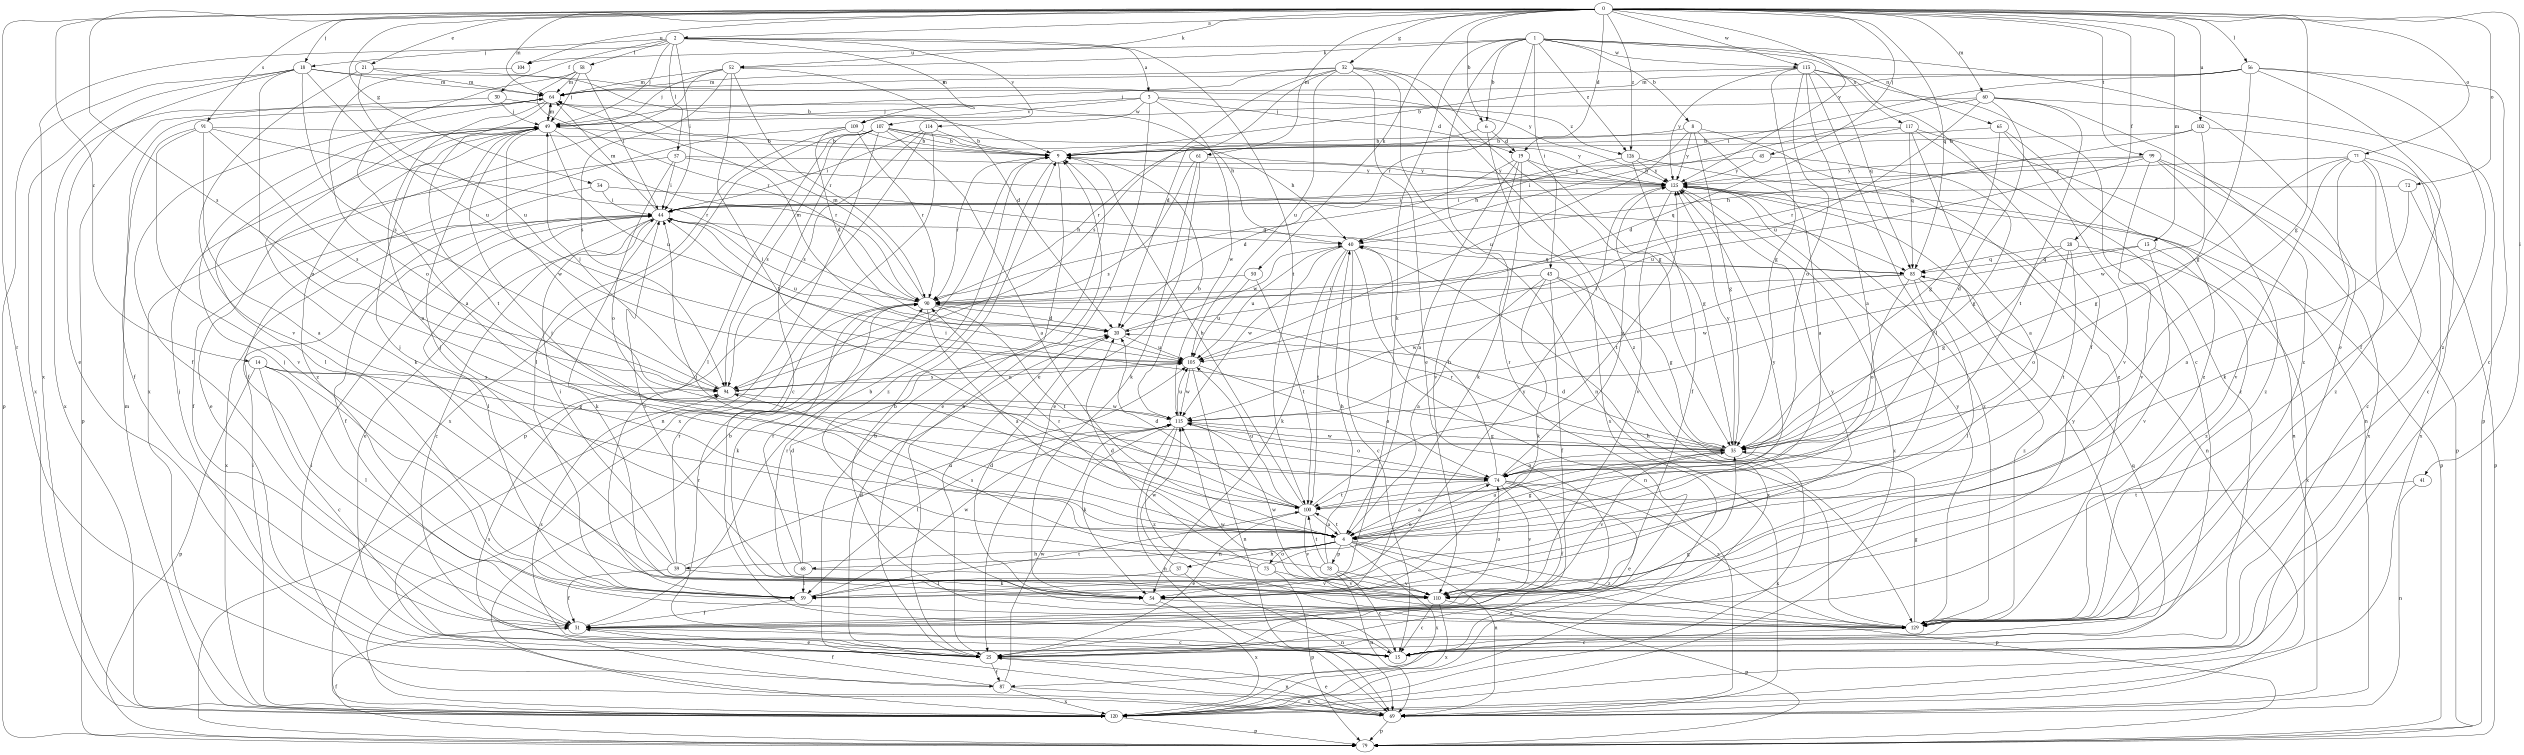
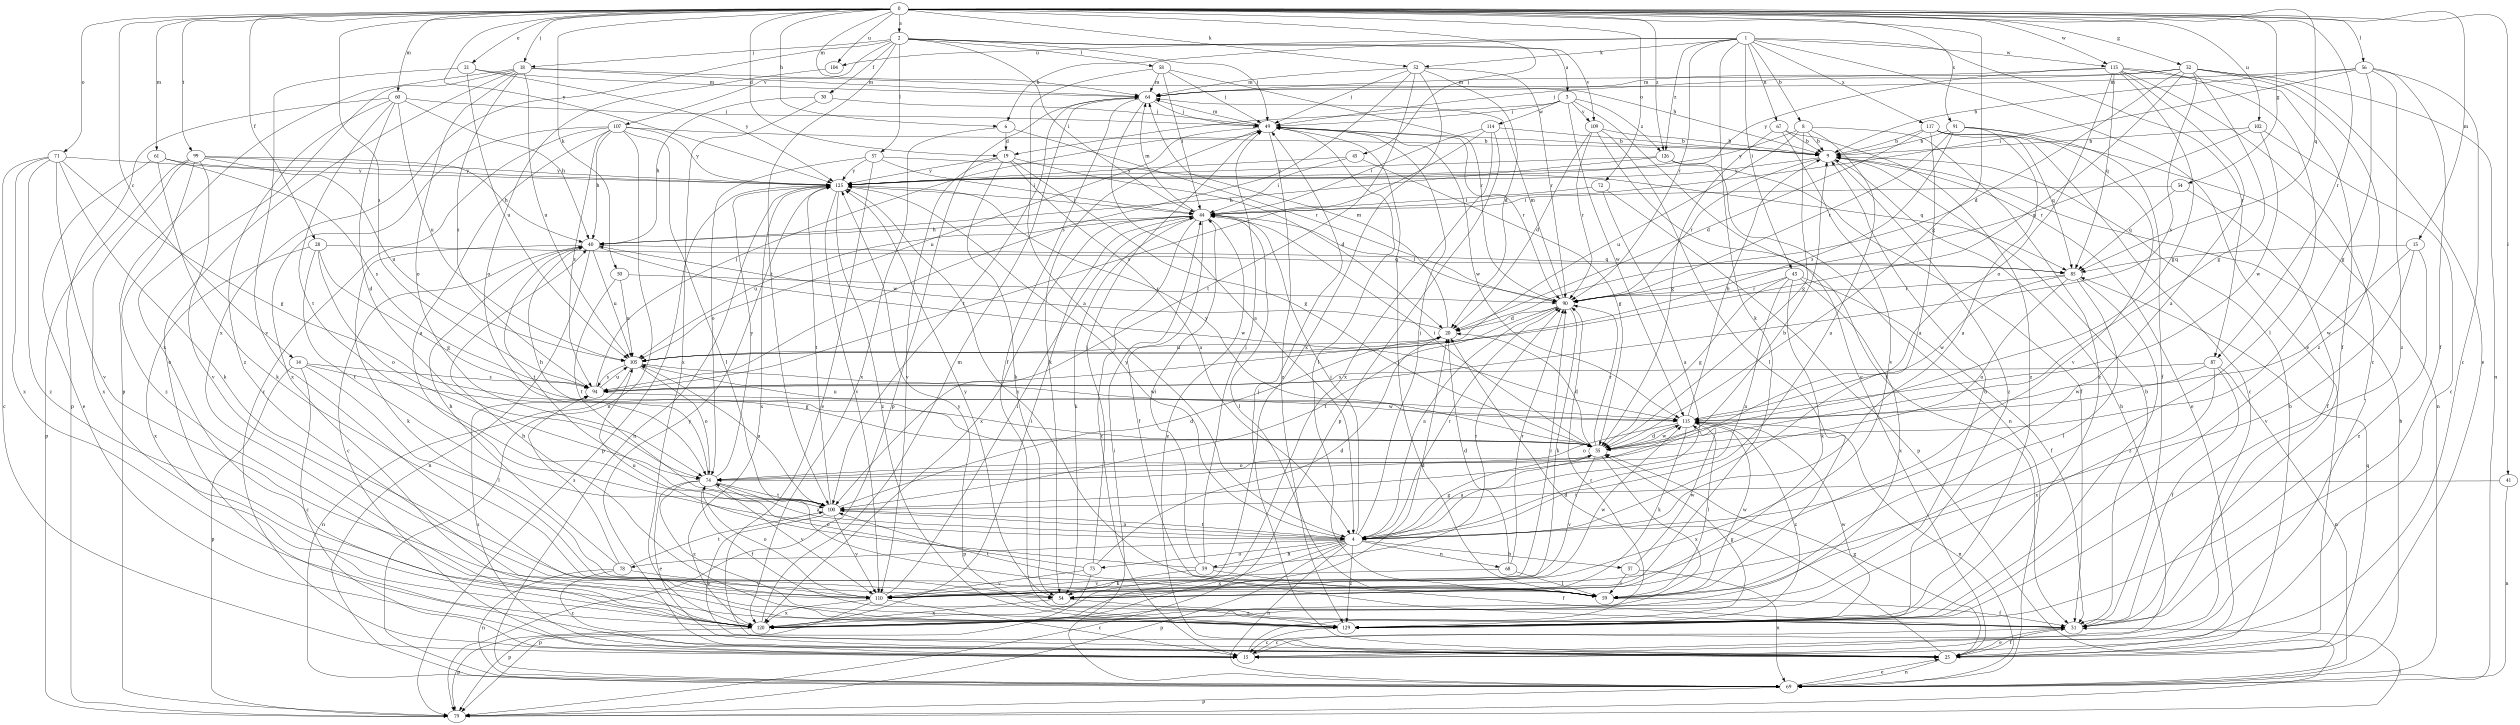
  strict digraph {
    fontname="PT Serif"
    node [fontname="PT Serif"]
    edge [fontname="PT Serif"]
    0
    2
    6
    14
    19
    21
    28
    32
    34
    35
    41
    45
    n13 [label=18]
    50
    52
    56
    60
    61
    n19 [label=13]
    64
    71
    72
    85
    87
    91
    94
    99
    102
    104
    113
    125
    126
    3
    30
    44
    49
    57
    58
    100
    107
    109
    120
    90
    79
    15
    59
    54
    4
    20
    110
    105
    74
    25
    69
    129
    31
    115
    9
    40
    1
    8
    43
-   67 [label=65]
+   67
    117
    114
    n66 [label=37]
    39
    68
    73
    78
    0 -> 2 [label=a]
    0 -> 6 [label=b]
    0 -> 14 [label=c]
    0 -> 19 [label=d]
    0 -> 21 [label=e]
    0 -> 28 [label=f]
    0 -> 32 [label=g]
    0 -> 34 [label=g]
    0 -> 35 [label=g]
    0 -> 41 [label=i]
    0 -> 45 [label=j]
    0 -> n13 [label=j]
    0 -> 50 [label=k]
    0 -> 52 [label=k]
    0 -> 56 [label=l]
    0 -> 60 [label=m]
    0 -> 61 [label=m]
    0 -> n19 [label=m]
    0 -> 64 [label=m]
    0 -> 71 [label=o]
    0 -> 72 [label=o]
    0 -> 85 [label=q]
    0 -> 87 [label=r]
    0 -> 91 [label=s]
    0 -> 94 [label=s]
    0 -> 99 [label=t]
    0 -> 102 [label=u]
    0 -> 104 [label=u]
    0 -> 113 [label=w]
    0 -> 125 [label=y]
    0 -> 126 [label=z]
    2 -> n13 [label=j]
    2 -> 3 [label=a]
    2 -> 30 [label=f]
    2 -> 44 [label=i]
    2 -> 49 [label=j]
    2 -> 57 [label=l]
    2 -> 58 [label=l]
    2 -> 100 [label=t]
    2 -> 107 [label=v]
    2 -> 109 [label=v]
    2 -> 120 [label=x]
    6 -> 19 [label=d]
    6 -> 120 [label=x]
    6 -> 90 [label=r]
    14 -> 35 [label=g]
    14 -> 94 [label=s]
    14 -> 79 [label=p]
    14 -> 15 [label=c]
    14 -> 59 [label=l]
    19 -> 35 [label=g]
    19 -> 125 [label=y]
    19 -> 54 [label=k]
    19 -> 4 [label=a]
    19 -> 20 [label=d]
    19 -> 110 [label=v]
    21 -> 64 [label=m]
    21 -> 125 [label=y]
    21 -> 110 [label=v]
    21 -> 105 [label=u]
    28 -> 35 [label=g]
    28 -> 85 [label=q]
    28 -> 100 [label=t]
    28 -> 120 [label=x]
    28 -> 74 [label=o]
    32 -> 35 [label=g]
    32 -> 64 [label=m]
    32 -> 94 [label=s]
    32 -> 49 [label=j]
    32 -> 20 [label=d]
    32 -> 105 [label=u]
    32 -> 25 [label=e]
    32 -> 69 [label=n]
    32 -> 129 [label=z]
    34 -> 85 [label=q]
    34 -> 44 [label=i]
    34 -> 31 [label=f]
    35 -> 125 [label=y]
    35 -> 44 [label=i]
    35 -> 120 [label=x]
    35 -> 90 [label=r]
    35 -> 4 [label=a]
    35 -> 20 [label=d]
    35 -> 110 [label=v]
    35 -> 74 [label=o]
    35 -> 115 [label=w]
    41 -> 100 [label=t]
    41 -> 69 [label=n]
    45 -> 35 [label=g]
    45 -> 125 [label=y]
    45 -> 44 [label=i]
    n13 -> 64 [label=m]
    n13 -> 94 [label=s]
    n13 -> 120 [label=x]
    n13 -> 79 [label=p]
    n13 -> 105 [label=u]
    n13 -> 74 [label=o]
    n13 -> 25 [label=e]
    n13 -> 9 [label=b]
    50 -> 100 [label=t]
    50 -> 90 [label=r]
    50 -> 105 [label=u]
    52 -> 64 [label=m]
    52 -> 94 [label=s]
    52 -> 49 [label=j]
    52 -> 100 [label=t]
    52 -> 120 [label=x]
    52 -> 90 [label=r]
    52 -> 20 [label=d]
    56 -> 35 [label=g]
    56 -> 64 [label=m]
    56 -> 44 [label=i]
    56 -> 15 [label=c]
    56 -> 129 [label=z]
    56 -> 31 [label=f]
    56 -> 9 [label=b]
    60 -> 49 [label=j]
    60 -> 100 [label=t]
    60 -> 79 [label=p]
    60 -> 105 [label=u]
    60 -> 74 [label=d]
    60 -> 129 [label=z]
    60 -> 40 [label=h]
    61 -> 94 [label=s]
    61 -> 125 [label=y]
    61 -> 54 [label=k]
    61 -> 25 [label=e]
    n19 -> 85 [label=q]
    n19 -> 110 [label=v]
    n19 -> 129 [label=z]
    n19 -> 115 [label=w]
    64 -> 49 [label=j]
    64 -> 100 [label=t]
    64 -> 79 [label=p]
    64 -> 4 [label=a]
    64 -> 31 [label=f]
    71 -> 35 [label=g]
    71 -> 125 [label=y]
    71 -> 120 [label=x]
    71 -> 15 [label=c]
    71 -> 54 [label=k]
    71 -> 110 [label=v]
    71 -> 129 [label=z]
    72 -> 44 [label=i]
    72 -> 79 [label=p]
    72 -> 4 [label=a]
    85 -> 90 [label=r]
    85 -> 59 [label=l]
    85 -> 74 [label=o]
    85 -> 129 [label=z]
    85 -> 115 [label=w]
    87 -> 94 [label=s]
    87 -> 120 [label=x]
    87 -> 69 [label=n]
    87 -> 31 [label=f]
    87 -> 115 [label=w]
    91 -> 94 [label=s]
    91 -> 90 [label=r]
    91 -> 4 [label=a]
    91 -> 110 [label=v]
    91 -> 31 [label=f]
    91 -> 9 [label=b]
    94 -> 49 [label=j]
    94 -> 105 [label=u]
    94 -> 115 [label=w]
    99 -> 125 [label=y]
    99 -> 120 [label=x]
    99 -> 79 [label=p]
    99 -> 110 [label=v]
    99 -> 105 [label=u]
    99 -> 129 [label=z]
    99 -> 40 [label=h]
    102 -> 90 [label=r]
    102 -> 15 [label=c]
    102 -> 115 [label=w]
    102 -> 9 [label=b]
    104 -> 74 [label=o]
    113 -> 35 [label=g]
    113 -> 64 [label=m]
    113 -> 85 [label=q]
    113 -> 125 [label=y]
    113 -> 15 [label=c]
    113 -> 59 [label=l]
    113 -> 4 [label=a]
    113 -> 74 [label=o]
    113 -> 31 [label=f]
    125 -> 44 [label=i]
    125 -> 120 [label=x]
    125 -> 79 [label=p]
    125 -> 110 [label=v]
    125 -> 69 [label=n]
    125 -> 129 [label=z]
    126 -> 125 [label=y]
    126 -> 69 [label=n]
    126 -> 31 [label=f]
    126 -> 40 [label=h]
    3 -> 19 [label=d]
    3 -> 126 [label=z]
    3 -> 49 [label=j]
    3 -> 109 [label=v]
    3 -> 25 [label=e]
    3 -> 115 [label=w]
    3 -> 114 [label=w]
    30 -> 49 [label=j]
    30 -> 120 [label=x]
    30 -> 40 [label=h]
    44 -> 64 [label=m]
    44 -> 120 [label=x]
    44 -> 15 [label=c]
    44 -> 59 [label=l]
    44 -> 54 [label=k]
    44 -> 105 [label=u]
    44 -> 25 [label=e]
    44 -> 31 [label=f]
    44 -> 40 [label=h]
    49 -> 64 [label=m]
    49 -> 90 [label=r]
    49 -> 59 [label=l]
    49 -> 54 [label=k]
    49 -> 105 [label=u]
    49 -> 129 [label=z]
    49 -> 115 [label=w]
    49 -> 9 [label=b]
    57 -> 85 [label=q]
    57 -> 125 [label=y]
    57 -> 44 [label=i]
    57 -> 74 [label=o]
    57 -> 25 [label=e]
    58 -> 64 [label=m]
    58 -> 44 [label=i]
    58 -> 49 [label=j]
    58 -> 90 [label=r]
    58 -> 4 [label=a]
    100 -> 125 [label=t]
    100 -> 4 [label=a]
    100 -> 20 [label=d]
    100 -> 110 [label=v]
    100 -> 105 [label=u]
    100 -> 25 [label=e]
    100 -> 9 [label=b]
    107 -> 94 [label=s]
    107 -> 125 [label=y]
    107 -> 120 [label=x]
    107 -> 15 [label=c]
    107 -> 59 [label=l]
    107 -> 4 [label=a]
    107 -> 69 [label=n]
    107 -> 9 [label=b]
    107 -> 40 [label=h]
    109 -> 90 [label=r]
    109 -> 59 [label=l]
    109 -> 20 [label=d]
    109 -> 31 [label=f]
    109 -> 9 [label=b]
    120 -> 64 [label=m]
    120 -> 44 [label=i]
    120 -> 79 [label=p]
    120 -> 9 [label=b]
    90 -> 64 [label=m]
    90 -> 44 [label=i]
    90 -> 100 [label=t]
    90 -> 54 [label=k]
    90 -> 4 [label=a]
    90 -> 20 [label=d]
    79 -> 31 [label=f]
    15 -> 94 [label=s]
    15 -> 90 [label=r]
    15 -> 9 [label=b]
    59 -> 125 [label=y]
    59 -> 49 [label=j]
    59 -> 100 [label=t]
    59 -> 31 [label=f]
    59 -> 115 [label=w]
    54 -> 125 [label=y]
    54 -> 120 [label=x]
    54 -> 20 [label=d]
    54 -> 129 [label=z]
    4 -> 35 [label=g]
    4 -> 125 [label=y]
    4 -> 44 [label=i]
    4 -> 49 [label=j]
    4 -> 100 [label=t]
    4 -> 120 [label=x]
    4 -> 90 [label=r]
    4 -> 79 [label=p]
    4 -> 69 [label=n]
    4 -> 129 [label=z]
    4 -> n66 [label=h]
    4 -> 39 [label=h]
    4 -> 68 [label=n]
    4 -> 73 [label=o]
    4 -> 78 [label=p]
    20 -> 64 [label=m]
    20 -> 105 [label=u]
    20 -> 40 [label=w]
    110 -> 44 [label=i]
    110 -> 120 [label=x]
    110 -> 90 [label=r]
    110 -> 79 [label=p]
    110 -> 15 [label=c]
    110 -> 74 [label=o]
    110 -> 115 [label=w]
    105 -> 94 [label=s]
    105 -> 74 [label=o]
    105 -> 69 [label=n]
    105 -> 115 [label=w]
    74 -> 125 [label=y]
    74 -> 100 [label=t]
    74 -> 4 [label=a]
    74 -> 110 [label=v]
    74 -> 25 [label=e]
    74 -> 129 [label=z]
    74 -> 31 [label=f]
    74 -> 40 [label=h]
    25 -> 35 [label=g]
    25 -> 85 [label=q]
    25 -> 125 [label=y]
    25 -> 49 [label=j]
    25 -> 20 [label=d]
    25 -> 69 [label=n]
-   25 -> 87 [label=f]
+   25 -> 31 [label=f]
    25 -> 9 [label=b]
    69 -> 44 [label=i]
    69 -> 79 [label=p]
    69 -> 25 [label=e]
    69 -> 9 [label=b]
    129 -> 35 [label=g]
    129 -> 125 [label=y]
    129 -> 15 [label=c]
    129 -> 115 [label=w]
    129 -> 40 [label=h]
    31 -> 15 [label=c]
    31 -> 25 [label=e]
    31 -> 9 [label=b]
-   115 -> 35 [label=g]
+   115 -> 35 [label=d]
    115 -> 59 [label=l]
    115 -> 54 [label=k]
    115 -> 105 [label=u]
    115 -> 74 [label=o]
    115 -> 69 [label=n]
    115 -> 129 [label=z]
    115 -> 9 [label=b]
    9 -> 125 [label=y]
    9 -> 90 [label=r]
    9 -> 25 [label=e]
    9 -> 129 [label=z]
    40 -> 85 [label=q]
    40 -> 100 [label=t]
    40 -> 15 [label=c]
    40 -> 54 [label=k]
    40 -> 105 [label=u]
    40 -> 69 [label=n]
    40 -> 115 [label=w]
    1 -> 6 [label=b]
    1 -> 52 [label=k]
    1 -> 87 [label=r]
    1 -> 104 [label=u]
    1 -> 113 [label=w]
    1 -> 126 [label=z]
    1 -> 90 [label=r]
    1 -> 54 [label=k]
    1 -> 25 [label=e]
    1 -> 8 [label=b]
    1 -> 43 [label=i]
    1 -> 67 [label=n]
    1 -> 117 [label=x]
    8 -> 35 [label=g]
    8 -> 125 [label=y]
    8 -> 4 [label=a]
    8 -> 105 [label=u]
    8 -> 129 [label=z]
    8 -> 9 [label=b]
    43 -> 35 [label=g]
    43 -> 120 [label=x]
    43 -> 90 [label=r]
    43 -> 54 [label=k]
    43 -> 4 [label=a]
    43 -> 31 [label=f]
    67 -> 35 [label=g]
    67 -> 110 [label=v]
    67 -> 129 [label=z]
    67 -> 9 [label=b]
    117 -> 85 [label=q]
    117 -> 15 [label=c]
    117 -> 4 [label=a]
    117 -> 20 [label=d]
    117 -> 69 [label=n]
    117 -> 9 [label=b]
    114 -> 94 [label=s]
    114 -> 44 [label=i]
    114 -> 120 [label=x]
    114 -> 79 [label=p]
    114 -> 9 [label=b]
    n66 -> 59 [label=l]
    n66 -> 69 [label=n]
    n66 -> 115 [label=w]
    39 -> 44 [label=i]
    39 -> 49 [label=j]
    39 -> 90 [label=r]
    39 -> 54 [label=k]
    39 -> 105 [label=u]
    39 -> 31 [label=f]
    68 -> 90 [label=r]
    68 -> 59 [label=l]
    68 -> 20 [label=d]
    68 -> 110 [label=v]
    73 -> 49 [label=j]
    73 -> 79 [label=p]
    73 -> 20 [label=d]
    73 -> 110 [label=v]
    73 -> 74 [label=o]
    78 -> 94 [label=s]
    78 -> 100 [label=t]
    78 -> 15 [label=c]
    78 -> 110 [label=v]
    78 -> 69 [label=n]
    78 -> 40 [label=h]
  }
